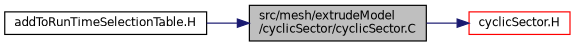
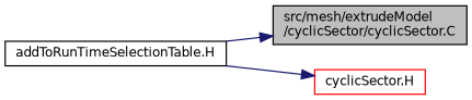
  digraph {
    rankdir=LR
    node [color=black fontname=Helvetica fontsize=10 shape=record]
    edge [color=midnightblue fontname=Helvetica fontsize=10 labelfontname=Helvetica labelfontsize=10 style=solid]
    n1 [fillcolor=grey75 fontcolor=black height=0.2 label="src/mesh/extrudeModel\l/cyclicSector/cyclicSector.C" style=filled width=0.4]
    n2 [color=red height=0.2 label="cyclicSector.H" width=0.4]
    n3 [height=0.2 label="addToRunTimeSelectionTable.H" width=0.4]
-   n1 -> n2
+   n3 -> n2
    n3 -> n1
  }
